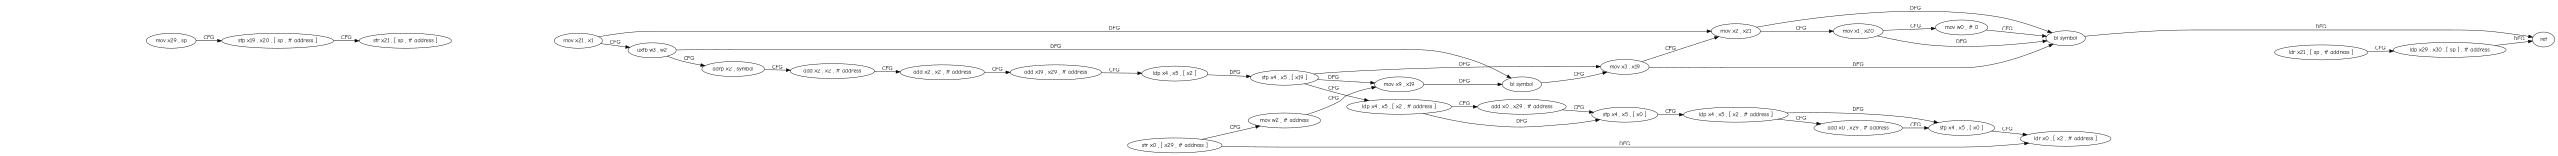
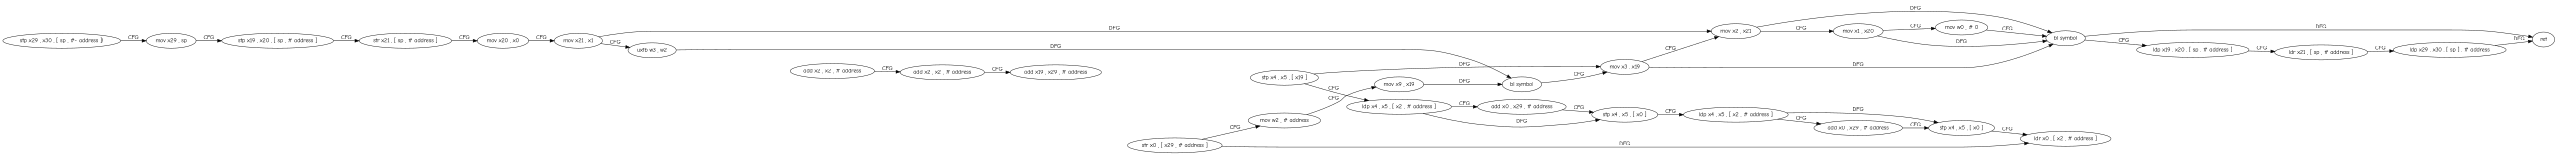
  digraph {
    fontname="Comic Neue"
    rankdir=LR
    node [fontname="Comic Neue"]
    edge [fontname="Comic Neue"]
+   n1 [label="stp x29 , x30 , [ sp , #- address ]!"]
    n2 [label="mov x29 , sp"]
    n3 [label="stp x19 , x20 , [ sp , # address ]"]
    n4 [label="str x21 , [ sp , # address ]"]
+   n5 [label="mov x20 , x0"]
    n6 [label="mov x21 , x1"]
    n7 [label="uxtb w3 , w2"]
    n8 [label="mov x2 , x21"]
    n9 [label="mov x1 , x20"]
    n10 [label="bl symbol"]
    n11 [label="mov w0 , # 0"]
-   n12 [label="adrp x2 , symbol"]
    n13 [label="bl symbol"]
    n14 [label="add x2 , x2 , # address"]
    n15 [label="mov x3 , x19"]
    n16 [label="add x2 , x2 , # address"]
    n17 [label="add x19 , x29 , # address"]
-   n18 [label="ldp x4 , x5 , [ x2 ]"]
    n19 [label="stp x4 , x5 , [ x19 ]"]
    n20 [label="ldp x4 , x5 , [ x2 , # address ]"]
    n21 [label="mov x9 , x19"]
    n22 [label="add x0 , x29 , # address"]
    n23 [label="stp x4 , x5 , [ x0 ]"]
    n24 [label="ldp x4 , x5 , [ x2 , # address ]"]
    n25 [label="add x0 , x29 , # address"]
    n26 [label="stp x4 , x5 , [ x0 ]"]
    n27 [label="ldr x0 , [ x2 , # address ]"]
    n28 [label="str x0 , [ x29 , # address ]"]
    n29 [label="mov w2 , # address"]
+   n30 [label="ldp x19 , x20 , [ sp , # address ]"]
    n31 [label=ret]
    n32 [label="ldr x21 , [ sp , # address ]"]
    n33 [label="ldp x29 , x30 , [ sp ] , # address"]
+   n1 -> n2 [label=CFG]
    n2 -> n3 [label=CFG]
    n3 -> n4 [label=CFG]
+   n4 -> n5 [label=CFG]
+   n5 -> n6 [label=CFG]
    n6 -> n7 [label=CFG]
    n6 -> n8 [label=DFG]
-   n7 -> n12 [label=CFG]
    n7 -> n13 [label=DFG]
    n8 -> n9 [label=CFG]
    n8 -> n10 [label=DFG]
    n9 -> n10 [label=DFG]
    n9 -> n11 [label=CFG]
+   n10 -> n30 [label=CFG]
    n10 -> n31 [label=DFG]
    n11 -> n10 [label=CFG]
-   n12 -> n14 [label=CFG]
    n13 -> n15 [label=CFG]
    n14 -> n16 [label=CFG]
    n15 -> n8 [label=CFG]
    n15 -> n10 [label=DFG]
    n16 -> n17 [label=CFG]
-   n17 -> n18 [label=CFG]
-   n18 -> n19 [label=DFG]
    n19 -> n15 [label=DFG]
    n19 -> n20 [label=CFG]
-   n19 -> n21 [label=DFG]
    n20 -> n22 [label=CFG]
    n20 -> n23 [label=DFG]
    n21 -> n13 [label=DFG]
    n22 -> n23 [label=CFG]
    n23 -> n24 [label=CFG]
    n24 -> n25 [label=CFG]
    n24 -> n26 [label=DFG]
    n25 -> n26 [label=CFG]
    n26 -> n27 [label=CFG]
    n28 -> n27 [label=DFG]
    n28 -> n29 [label=CFG]
    n29 -> n21 [label=CFG]
+   n30 -> n32 [label=CFG]
    n32 -> n33 [label=CFG]
    n33 -> n31 [label=DFG]
  }
